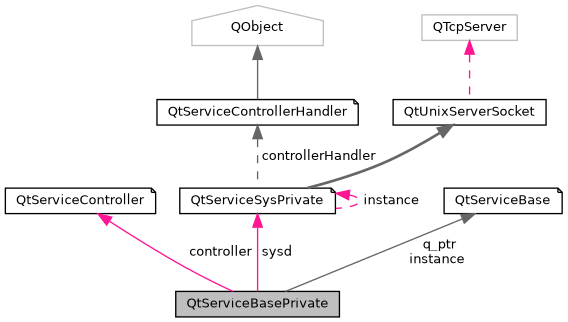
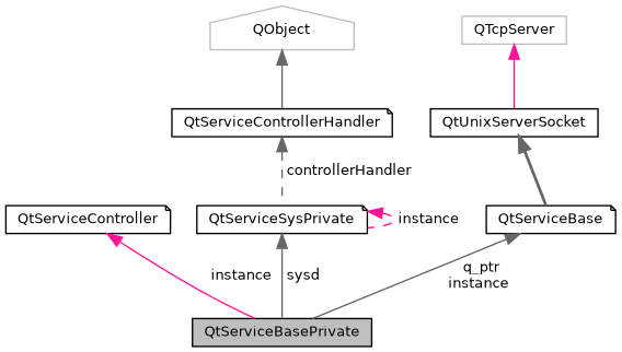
  digraph {
    node [color=black fillcolor=white fontname=Helvetica fontsize=10 shape=note style=filled]
    edge [color=gray40 dir=back fontname=Helvetica fontsize=10 labelfontname=Helvetica labelfontsize=10 style=solid]
    n1 [fillcolor=grey75 fontcolor=black height=0.2 label=QtServiceBasePrivate shape=box width=0.4]
    n2 [height=0.2 label=QtServiceController width=0.4]
    n3 [height=0.2 label=QtServiceBase width=0.4]
    n4 [height=0.2 label=QtServiceSysPrivate width=0.4]
    n5 [height=0.2 label=QtUnixServerSocket shape=box width=0.4]
    n6 [color=grey75 height=0.2 label=QTcpServer shape=box width=0.4]
    n7 [height=0.2 label=QtServiceControllerHandler width=0.4]
    n8 [color=grey75 height=0.2 label=QObject shape=house width=0.4]
-   n2 -> n1 [color=deeppink label=" controller"]
+   n2 -> n1 [color=deeppink label=" instance"]
    n3 -> n1 [label=" q_ptr\ninstance"]
-   n4 -> n1 [color=deeppink label=" sysd"]
+   n4 -> n1 [label=" sysd"]
    n4 -> n4 [color=deeppink label=" instance" style=dashed]
-   n5 -> n4 [style=bold]
-   n6 -> n5 [color=deeppink style=dashed]
+   n5 -> n3 [style=bold]
+   n6 -> n5 [color=deeppink]
    n7 -> n4 [label=" controllerHandler" style=dashed]
    n8 -> n7
  }
